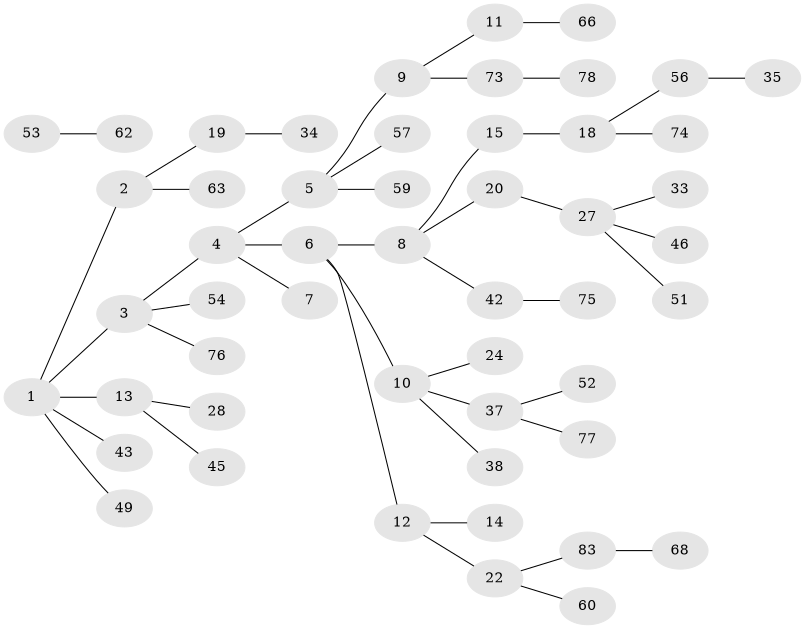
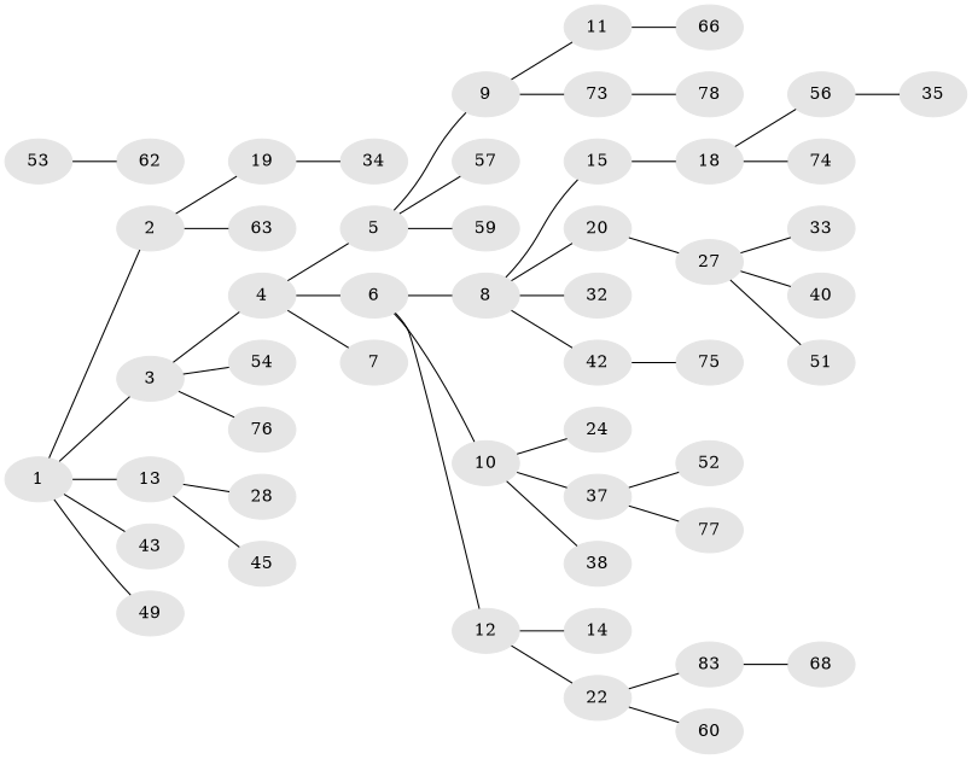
  graph {
    rankdir=LR
    node [color=gray90 style=filled]
    1 [super="+16"]
    2 [super="+39"]
    3 [super="+70"]
    13 [super="+67"]
    43 [super="+80"]
    49
    19
    63 [super="+65"]
    4 [super="+30"]
    54
    76
    28 [super="+69"]
    45
    34 [super="+72"]
    5 [super="+36"]
    6 [super="+21"]
    7
    9 [super="+50"]
    57 [super="+58"]
    59
    8 [super="+17"]
    10 [super="+25"]
    12
    11 [super="+52"]
    73
    15
    20
+   32 [super="+61"]
    42 [super="+71"]
    24
    37 [super="+47"]
    38 [super="+48"]
    14
    22 [super="+29"]
    18 [super="+44"]
    27 [super="+31"]
    75
    66
    78 [super="+79"]
    n40 [label=52]
    77
    n42 [label=83 super="+56"]
    60
    n44 [label=56 super="+46"]
    74
    35
    33
-   40 [label=46]
+   40
    51
    68
    53
    62
    1 -- 2
    1 -- 3
    1 -- 13
    1 -- 43
    1 -- 49
    2 -- 19
    2 -- 63
    3 -- 4
    3 -- 54
    3 -- 76
    13 -- 28
    13 -- 45
    19 -- 34
    4 -- 5
    4 -- 6
    4 -- 7
    5 -- 9
    5 -- 57
    5 -- 59
    6 -- 8
    6 -- 10
    6 -- 12
    9 -- 11
    9 -- 73
    8 -- 15
    8 -- 20
+   8 -- 32
    8 -- 42
    10 -- 24
    10 -- 37
    10 -- 38
    12 -- 14
    12 -- 22
    11 -- 66
    73 -- 78
    15 -- 18
    20 -- 27
    42 -- 75
    37 -- n40
    37 -- 77
    22 -- n42
    22 -- 60
    18 -- n44
    18 -- 74
    27 -- 33
    27 -- 40
    27 -- 51
    n42 -- 68
    n44 -- 35
    53 -- 62
  }
